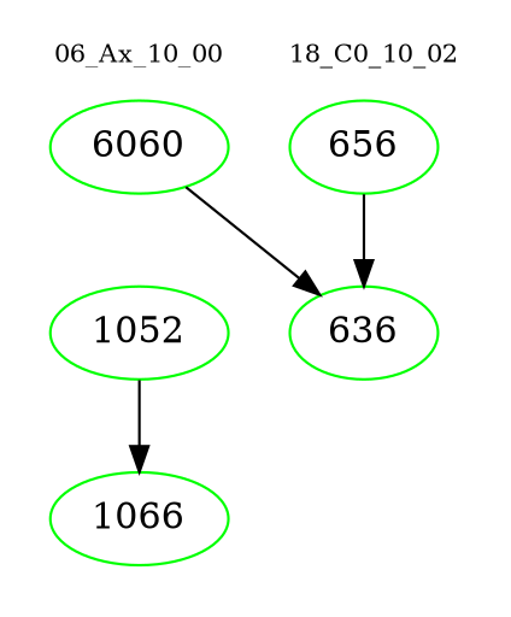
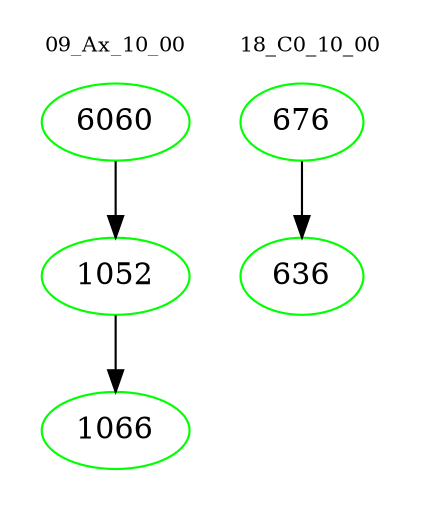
  digraph {
    node [color=green]
    edge [color=black]
    n1 [label=6060]
    n2 [label=1052]
    n3 [label=1066]
-   n4 [label=656]
+   n4 [label=676]
    n5 [label=636]
    subgraph cluster_1 {
      color=white
      fontsize=10
-     label="06_Ax_10_00"
+     label="09_Ax_10_00"
      n1
      n2
      n3
    }
    subgraph cluster_2 {
      color=white
      fontsize=10
-     label="18_C0_10_02"
+     label="18_C0_10_00"
      n4
      n5
    }
-   n1 -> n5
+   n1 -> n2
    n2 -> n3
    n4 -> n5
  }
